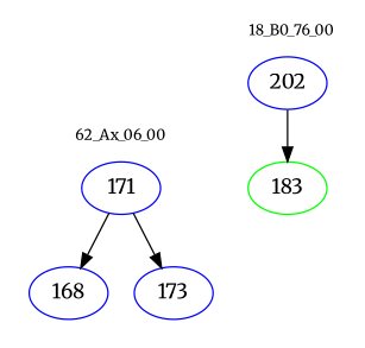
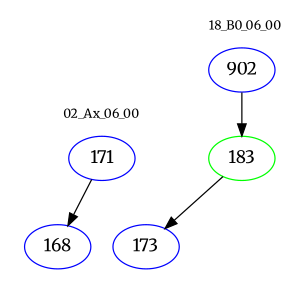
  digraph {
    fontname=Merriweather
    node [color=blue fontname=Merriweather]
    edge [color=black fontname=Merriweather]
    n1 [label=171]
    n2 [label=168]
    n3 [label=173]
-   n4 [label=202]
+   n4 [label=902]
    n5 [color=green label=183]
    subgraph cluster_1 {
      color=white
      fontsize=10
-     label="62_Ax_06_00"
+     label="02_Ax_06_00"
      n1
      n2
      n3
    }
    subgraph cluster_2 {
      color=white
      fontsize=10
-     label="18_B0_76_00"
+     label="18_B0_06_00"
      n4
      n5
    }
    n1 -> n2
-   n1 -> n3
+   n5 -> n3
    n4 -> n5
  }
